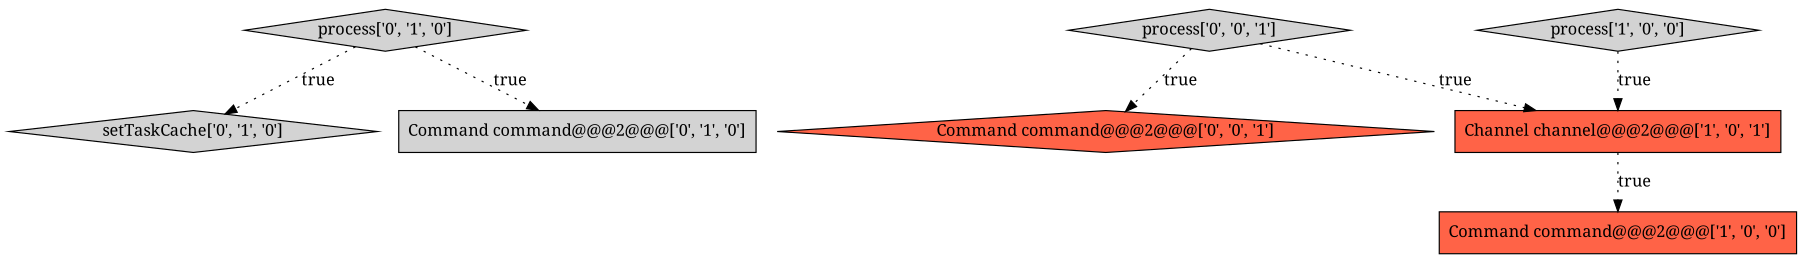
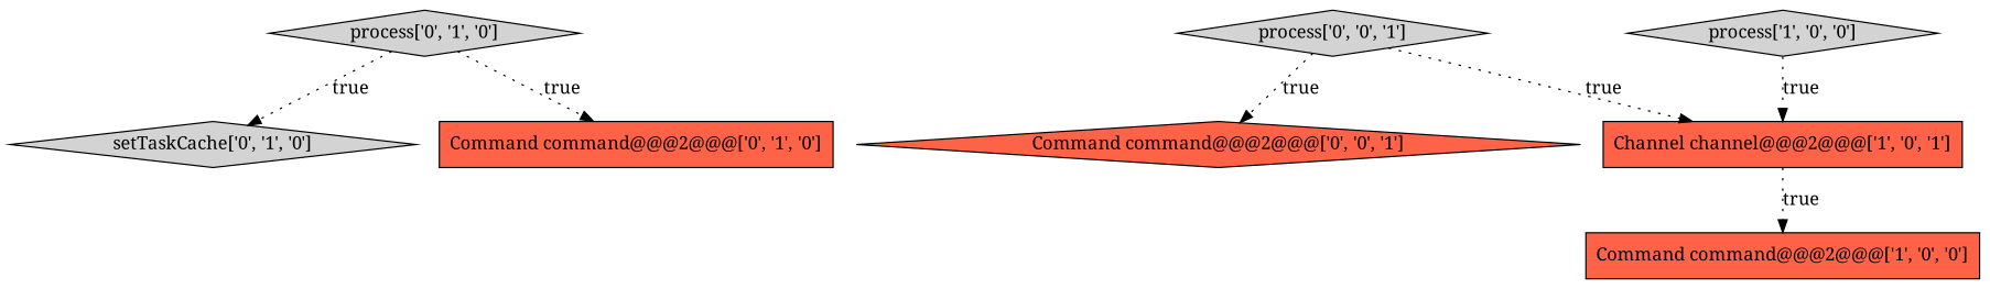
  digraph {
    fontname="Noto Serif"
    node [fillcolor=lightgray fontname="Noto Serif" shape=diamond style=filled]
    edge [fontname="Noto Serif" style=dotted]
    n1 [label="process['0', '1', '0']"]
    n2 [label="setTaskCache['0', '1', '0']"]
-   n3 [label="Command command@@@2@@@['0', '1', '0']" shape=box]
+   n3 [fillcolor=tomato label="Command command@@@2@@@['0', '1', '0']" shape=box]
    n4 [label="process['0', '0', '1']"]
    n5 [fillcolor=tomato label="Command command@@@2@@@['0', '0', '1']"]
    n6 [fillcolor=tomato label="Channel channel@@@2@@@['1', '0', '1']" shape=box]
    n7 [fillcolor=tomato label="Command command@@@2@@@['1', '0', '0']" shape=box]
    n8 [label="process['1', '0', '0']"]
    n1 -> n2 [label=true]
    n1 -> n3 [label=true]
    n4 -> n5 [label=true]
    n4 -> n6 [label=true]
    n6 -> n7 [label=true]
    n8 -> n6 [label=true]
  }
